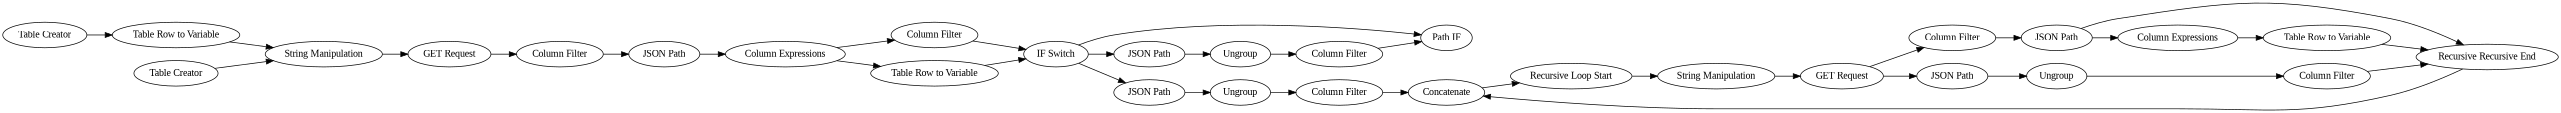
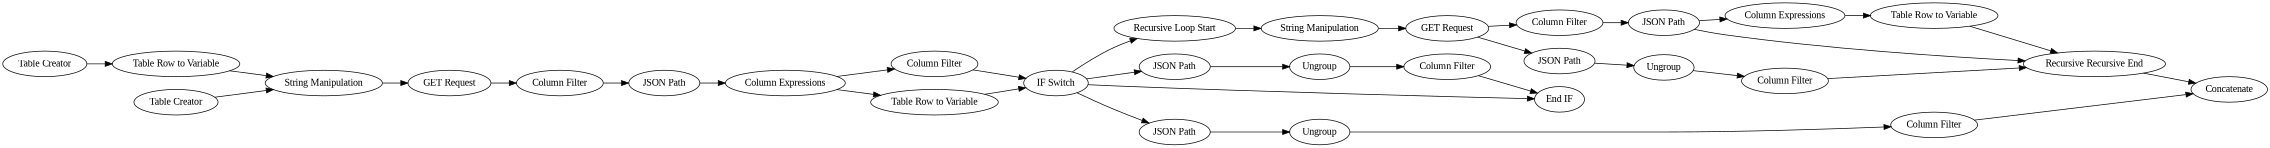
  digraph {
    fontname="Liberation Serif"
    rankdir=LR
    node [fontname="Liberation Serif"]
    edge [fontname="Liberation Serif"]
    n1 [label="IF Switch"]
    n2 [label="Recursive Loop Start"]
    n3 [label="JSON Path"]
    n4 [label="JSON Path"]
-   n5 [label="Path IF"]
+   n5 [label="End IF"]
    n6 [label="String Manipulation"]
    n7 [label=Ungroup]
    n8 [label=Ungroup]
    n9 [label="GET Request"]
    n10 [label="Table Creator"]
    n11 [label="Table Row to Variable"]
    n12 [label="String Manipulation"]
    n13 [label="GET Request"]
    n14 [label="JSON Path"]
    n15 [label="Column Filter"]
    n16 [label=Ungroup]
    n17 [label="JSON Path"]
    n18 [label="Column Filter"]
    n19 [label="Column Expressions"]
    n20 [label="Column Filter"]
    n21 [label="Table Row to Variable"]
    n22 [label=Concatenate]
    n23 [label="Recursive Recursive End"]
    n24 [label="Column Filter"]
    n25 [label="JSON Path"]
    n26 [label="Column Filter"]
    n27 [label="Table Row to Variable"]
    n28 [label="Column Expressions"]
    n29 [label="Column Filter"]
    n30 [label="Table Creator"]
-   n22 -> n2
+   n1 -> n2
    n1 -> n3
    n1 -> n4
    n1 -> n5
    n2 -> n6
    n3 -> n7
    n4 -> n8
    n6 -> n9
    n7 -> n26
    n8 -> n29
    n9 -> n14
    n9 -> n15
    n10 -> n11
    n11 -> n12
    n12 -> n13
    n13 -> n24
    n14 -> n16
    n15 -> n17
    n16 -> n18
    n17 -> n23
    n17 -> n28
    n18 -> n23
    n19 -> n20
    n19 -> n21
    n20 -> n1
    n21 -> n1
    n23 -> n22
    n24 -> n25
    n25 -> n19
    n26 -> n5
    n27 -> n23
    n28 -> n27
    n29 -> n22
    n30 -> n12
  }
